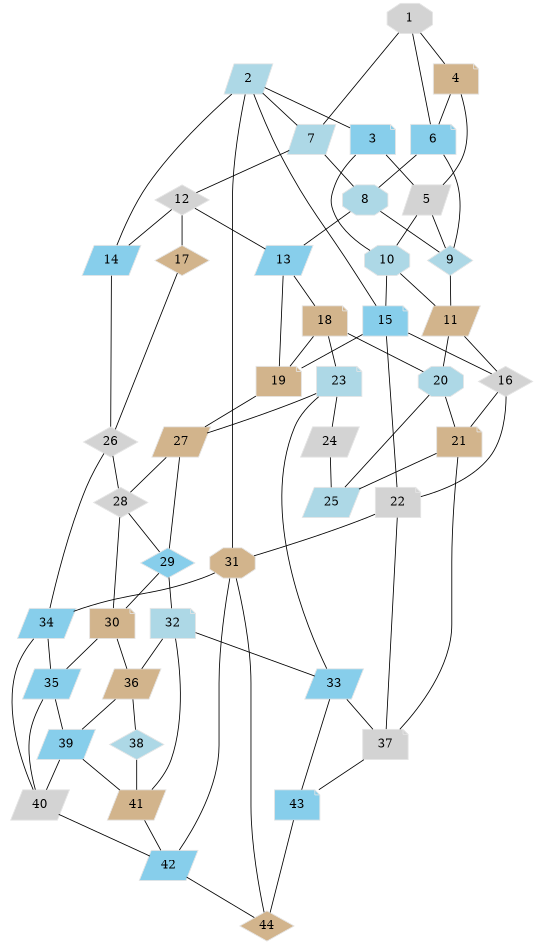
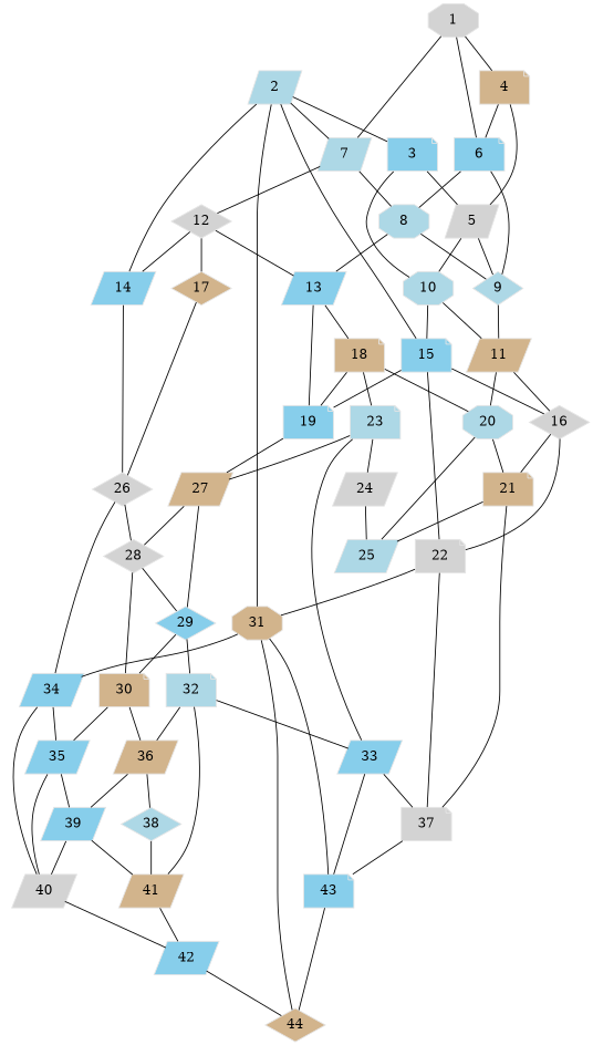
  graph {
    node [color=gray90 fillcolor=tan shape=parallelogram style=filled]
    edge [weight=1.0]
    1 [fillcolor=lightgrey shape=octagon]
    4 [shape=note]
    6 [fillcolor=skyblue shape=note]
    7 [fillcolor=lightblue]
    5 [fillcolor=lightgrey]
    9 [fillcolor=lightblue shape=diamond]
    8 [fillcolor=lightblue shape=octagon]
    12 [fillcolor=lightgrey shape=diamond]
    2 [fillcolor=lightblue]
    3 [fillcolor=skyblue shape=note]
    14 [fillcolor=skyblue]
    15 [fillcolor=skyblue shape=note]
    31 [shape=octagon]
    10 [fillcolor=lightblue shape=octagon]
    26 [fillcolor=lightgrey shape=diamond]
    16 [fillcolor=lightgrey shape=diamond]
-   19 [shape=note]
+   19 [fillcolor=skyblue shape=note]
    22 [fillcolor=lightgrey shape=note]
    34 [fillcolor=skyblue]
    42 [fillcolor=skyblue]
    44 [shape=diamond]
    11
    13 [fillcolor=skyblue]
    17 [shape=diamond]
    18 [shape=note]
    20 [fillcolor=lightblue shape=octagon]
    21 [shape=note]
    25 [fillcolor=lightblue]
    23 [fillcolor=lightblue shape=note]
    27
    28 [fillcolor=lightgrey shape=diamond]
    37 [fillcolor=lightgrey shape=note]
    24 [fillcolor=lightgrey]
    33 [fillcolor=skyblue]
    29 [fillcolor=skyblue shape=diamond]
    43 [fillcolor=skyblue shape=note]
    30 [shape=note]
    35 [fillcolor=skyblue]
    40 [fillcolor=lightgrey]
    32 [fillcolor=lightblue shape=note]
    36
    41
    39 [fillcolor=skyblue]
    38 [fillcolor=lightblue shape=diamond]
    1 -- 4
    1 -- 6
    1 -- 7
    4 -- 6
    4 -- 5
    6 -- 9
    6 -- 8
    7 -- 8
    7 -- 12
    5 -- 9
    5 -- 10
    9 -- 11
    8 -- 9
    8 -- 13
    12 -- 14
    12 -- 13
    12 -- 17
    2 -- 7
    2 -- 3
    2 -- 14
    2 -- 15
    2 -- 31 [weight=2.0]
    3 -- 5
    3 -- 10
    14 -- 26
    15 -- 16
    15 -- 19
    15 -- 22
    31 -- 34
-   31 -- 42
+   31 -- 43
    31 -- 44
    10 -- 15
    10 -- 11
    26 -- 34
    26 -- 28
    16 -- 22
    16 -- 21
    19 -- 27
    22 -- 31
    22 -- 37
    34 -- 35
    34 -- 40
    42 -- 44
    11 -- 16
    11 -- 20
    13 -- 19
    13 -- 18
    17 -- 26
    18 -- 19
    18 -- 20
    18 -- 23
    20 -- 21
    20 -- 25
    21 -- 25
    21 -- 37
    23 -- 27
    23 -- 24
    23 -- 33
    27 -- 28
    27 -- 29
    28 -- 29
    28 -- 30
    37 -- 43
    24 -- 25 [weight=2.0]
    33 -- 37
    33 -- 43
    29 -- 30
    29 -- 32
    43 -- 44 [weight=2.0]
    30 -- 35
    30 -- 36
    35 -- 40
    35 -- 39
    40 -- 42
    32 -- 33
    32 -- 36
    32 -- 41
    36 -- 39
    36 -- 38
    41 -- 42
    39 -- 40
    39 -- 41
    38 -- 41 [weight=2.0]
  }
